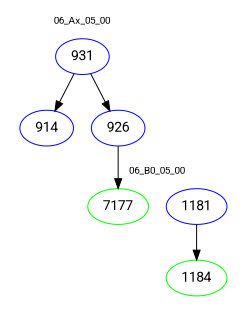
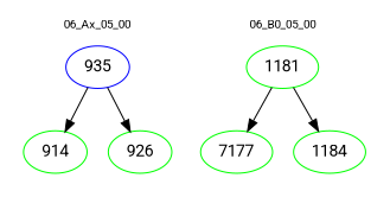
  digraph {
    fontname=Roboto
    node [color=green fontname=Roboto]
    edge [color=black fontname=Roboto]
-   n1 [color=blue label=931]
-   n2 [color=blue label=914]
-   n3 [color=blue label=926]
-   n4 [color=blue label=1181]
+   n1 [color=blue label=935]
+   n2 [label=914]
+   n3 [label=926]
+   n4 [label=1181]
    n5 [label=7177]
    n6 [label=1184]
    subgraph cluster_1 {
      color=white
      fontsize=10
      label="06_Ax_05_00"
      n1
      n2
      n3
    }
    subgraph cluster_2 {
      color=white
      fontsize=10
      label="06_B0_05_00"
      n4
      n5
      n6
    }
    n1 -> n2
    n1 -> n3
-   n3 -> n5
+   n4 -> n5
    n4 -> n6
  }
